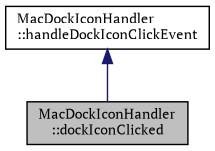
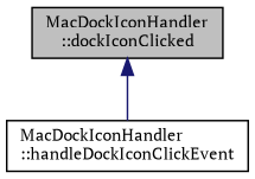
  digraph {
    rankdir=TB
    fontname="PT Serif"
    node [color=black fontname="PT Serif" fontsize=10 shape=record style=filled]
    n1 [fillcolor=grey75 fontcolor=black height=0.2 label="MacDockIconHandler\l::dockIconClicked" width=0.4]
    n2 [fillcolor=white height=0.2 label="MacDockIconHandler\l::handleDockIconClickEvent" width=0.4]
-   n2 -> n1 [color=midnightblue dir=back fontname="PT Serif" fontsize=10 labelfontname=Helvetica labelfontsize=10 style=solid]
+   n1 -> n2 [color=midnightblue dir=back fontname="PT Serif" fontsize=10 labelfontname=Helvetica labelfontsize=10 style=solid]
  }
